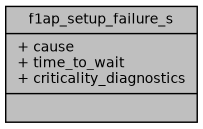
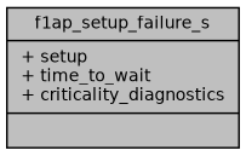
  digraph {
-   n1 [color=black fillcolor=grey75 fontcolor=black fontname=Helvetica fontsize=10 height=0.2 label="{f1ap_setup_failure_s\n|+ cause\l+ time_to_wait\l+ criticality_diagnostics\l|}" shape=record style=filled width=0.4]
+   n1 [color=black fillcolor=grey75 fontcolor=black fontname=Helvetica fontsize=10 height=0.2 label="{f1ap_setup_failure_s\n|+ setup\l+ time_to_wait\l+ criticality_diagnostics\l|}" shape=record style=filled width=0.4]
  }
